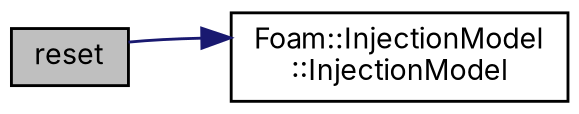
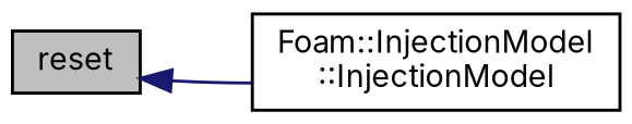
  digraph {
    rankdir=LR
    fontname=Inter
    node [color=black fontname=Inter fontsize=10 shape=record]
    n1 [fillcolor=grey75 fontcolor=black height=0.2 label=reset style=filled width=0.4]
    n2 [height=0.2 label="Foam::InjectionModel\l::InjectionModel" width=0.4]
-   n2 -> n1 [color=midnightblue dir=back fontname=Inter fontsize=10 labelfontname=Helvetica labelfontsize=10 style=solid]
+   n1 -> n2 [color=midnightblue dir=back fontname=Inter fontsize=10 labelfontname=Helvetica labelfontsize=10 style=solid]
  }
